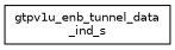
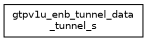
  digraph {
    rankdir=LR
-   n1 [color=black fillcolor=white fontname=Helvetica fontsize=10 height=0.2 label="gtpv1u_enb_tunnel_data\l_ind_s" shape=record style=filled width=0.4]
+   n1 [color=black fillcolor=white fontname=Helvetica fontsize=10 height=0.2 label="gtpv1u_enb_tunnel_data\l_tunnel_s" shape=record style=filled width=0.4]
  }
